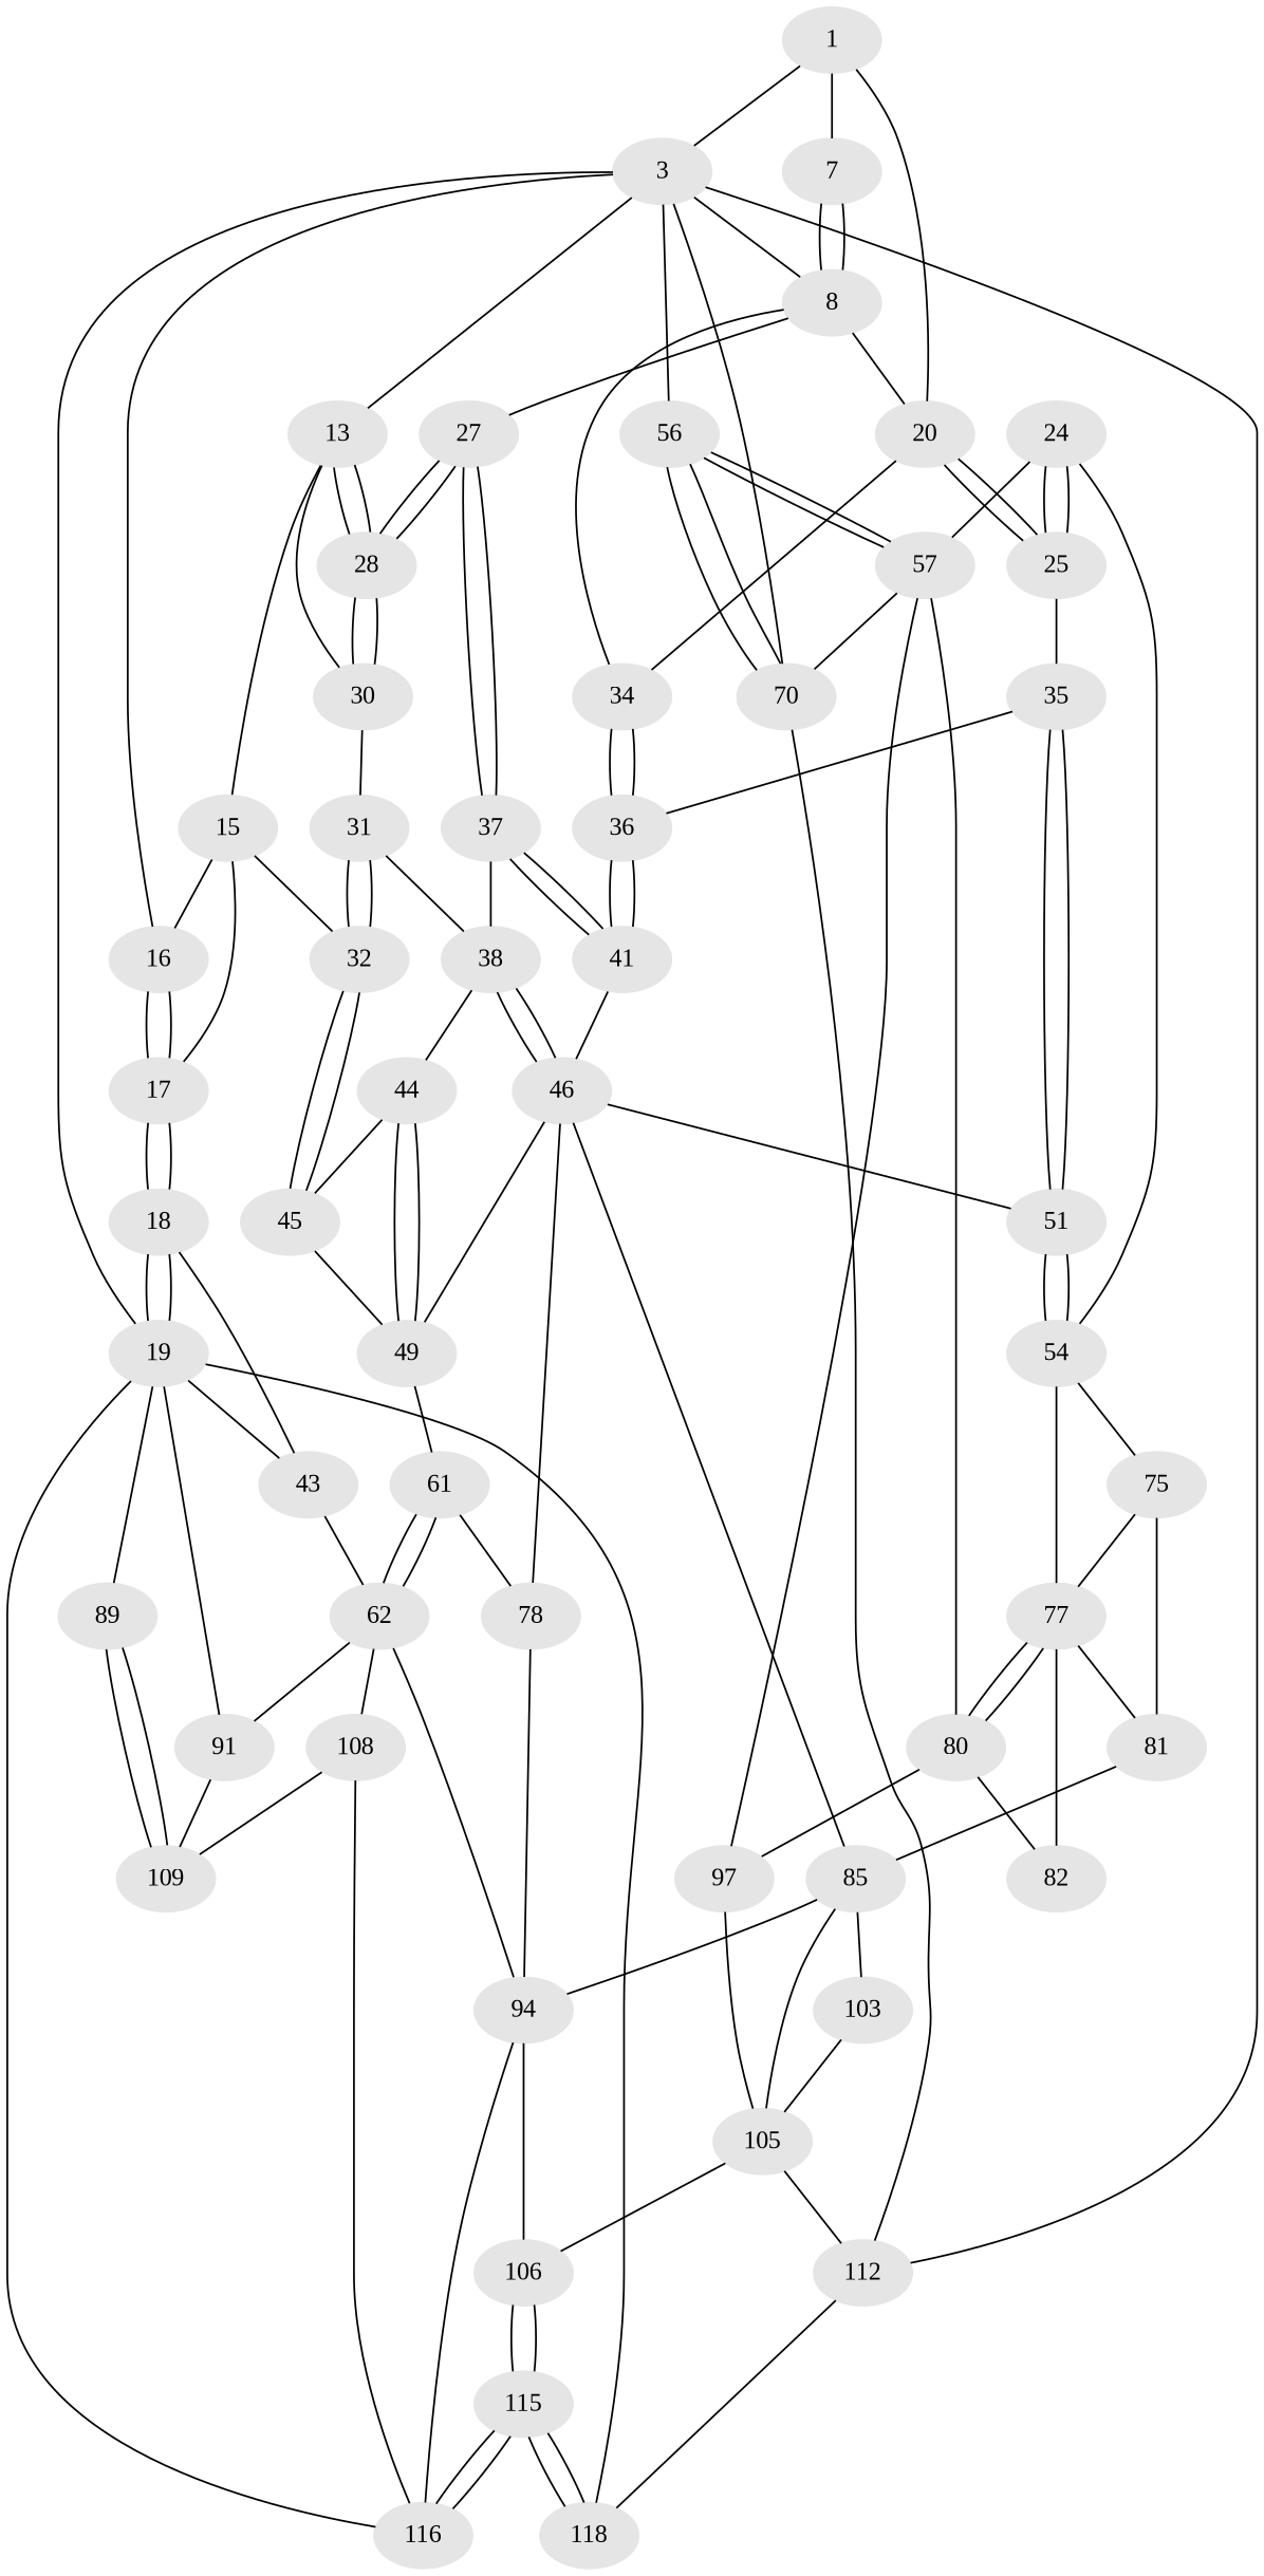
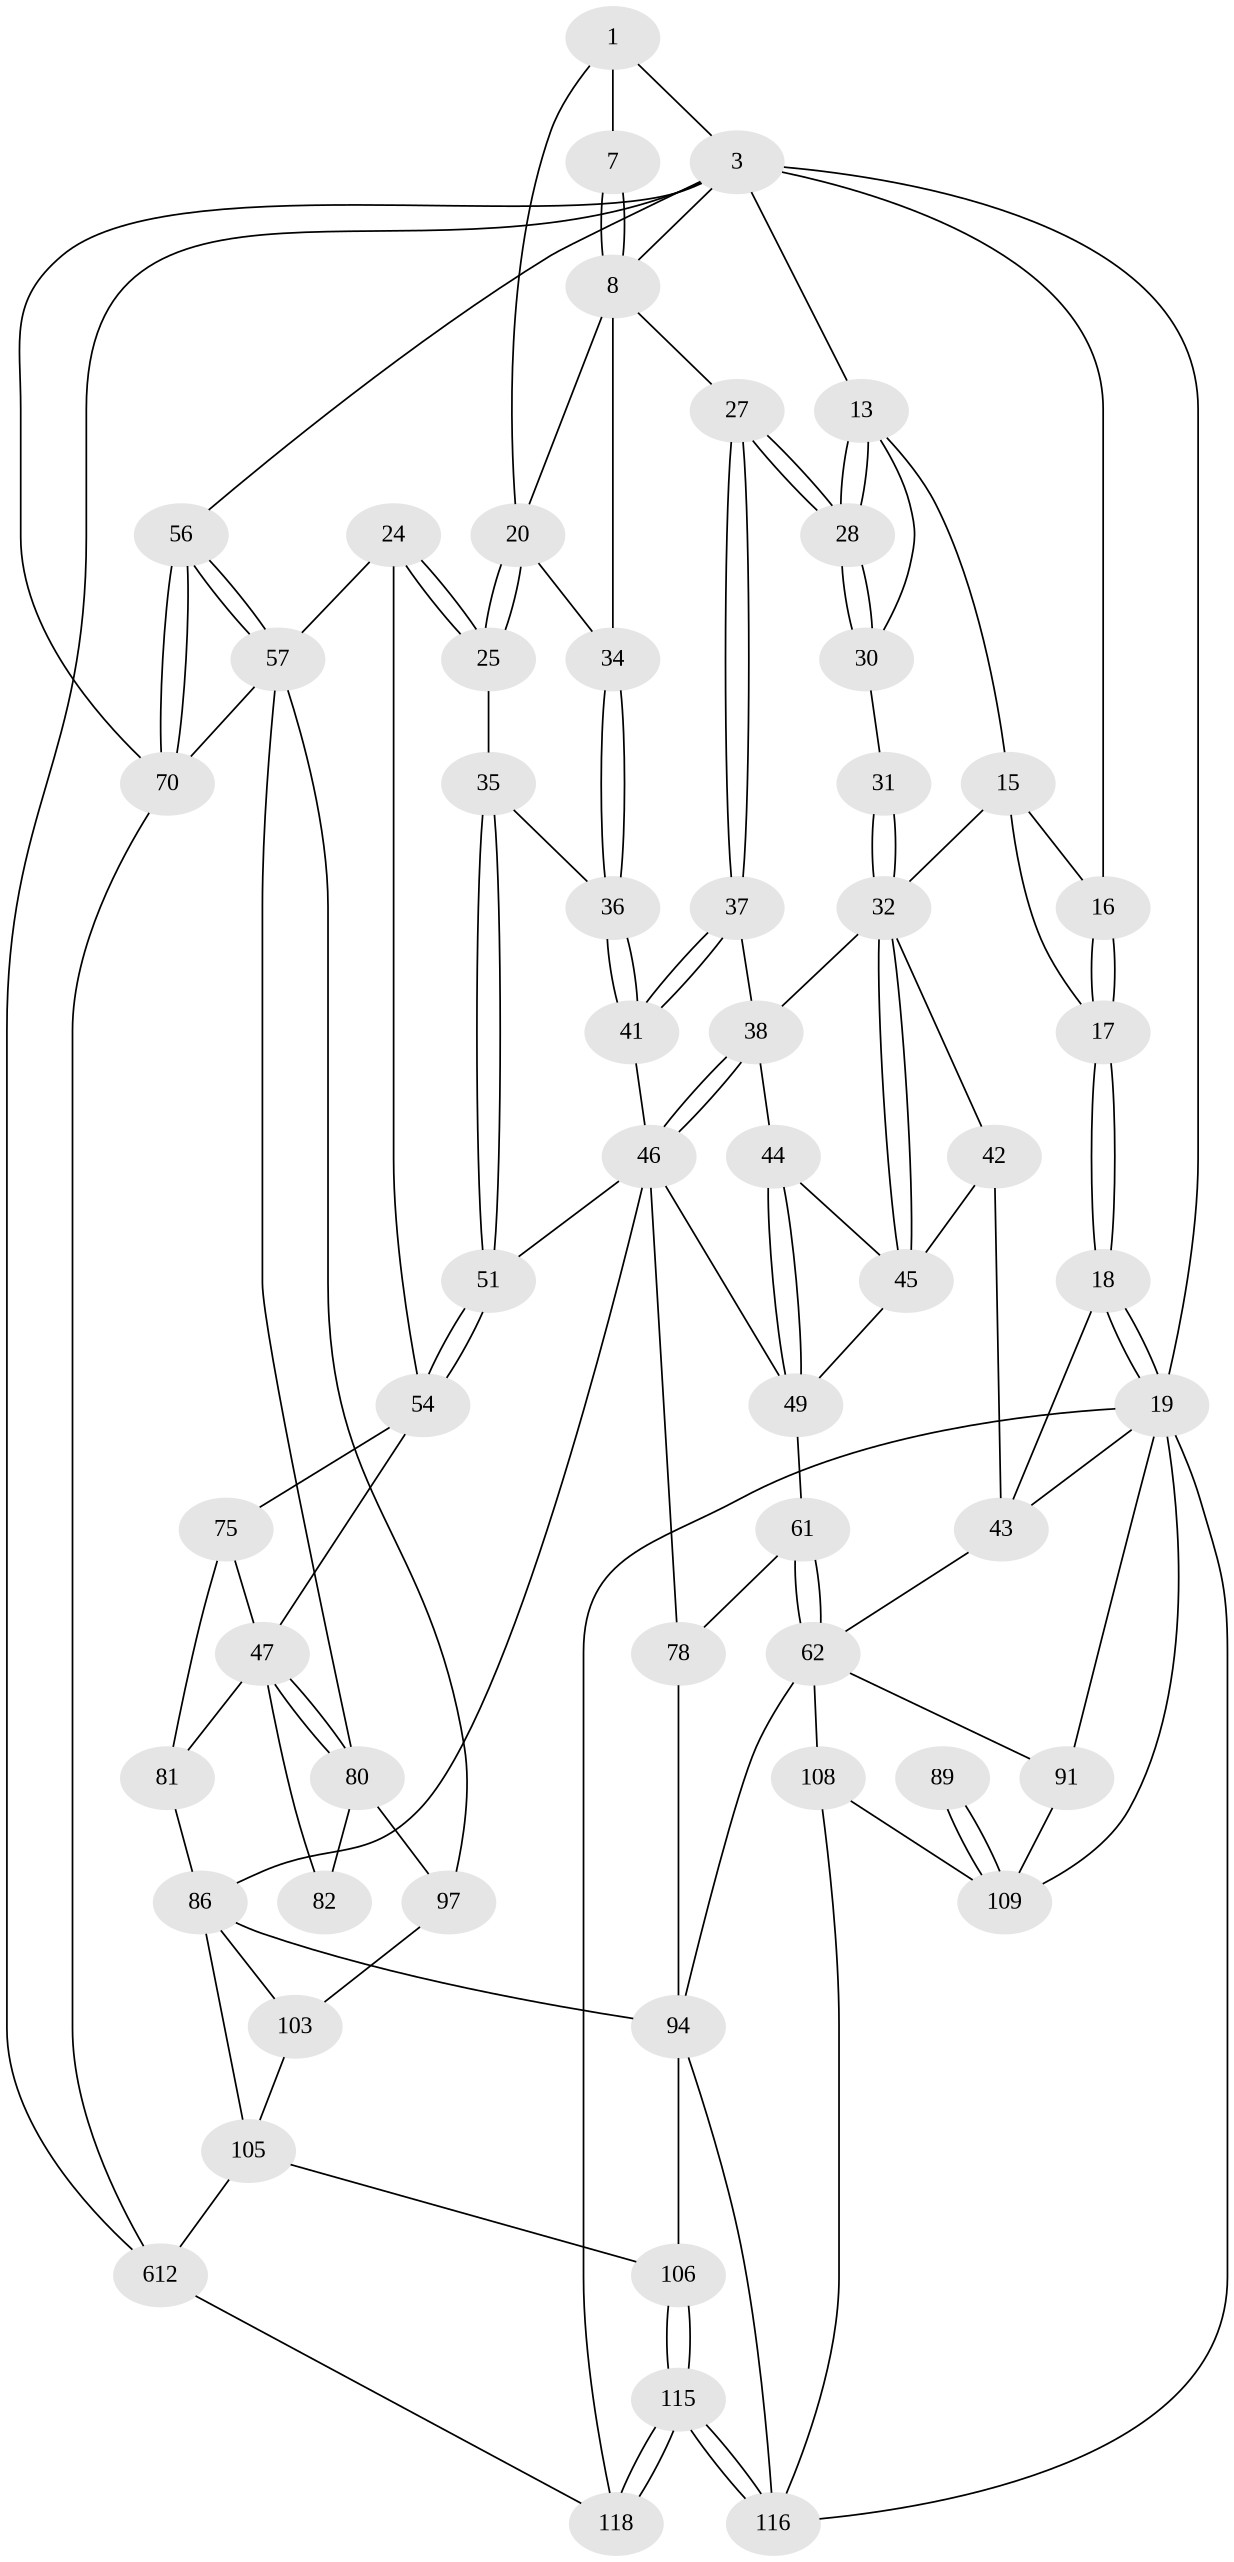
  graph {
    fontname="Liberation Serif"
    node [color=gray90 fontname="Liberation Serif" style=filled]
    edge [fontname="Liberation Serif"]
    1 [super="+2+6"]
    3 [super="+4+40+69"]
    7
    20 [super="+21"]
    8 [super="+22"]
    13 [super="+14"]
    16
    19 [super="+90+60"]
    56
    70 [super="+101"]
-   112 [super="+113"]
+   112 [super="+113" label=612]
    34
    25
    27
    15 [super="+29"]
    28
    30
    17
    43 [super="+59"]
    89
    91 [super="+107"]
    116 [super="+117"]
    118
    57 [super="+81"]
    37
    36
    32 [super="+33"]
    31
    18
+   42
    45 [super="+55"]
    62 [super="+63+100"]
    109
    35
    24 [super="+53"]
    54 [super="+67"]
    75 [super="+76"]
-   77 [super="+78"]
+   77 [super="+78" label=47]
    80 [super="+86"]
    97
    51
    38 [super="+39"]
    41
    44
    46 [super="+47+50"]
    49 [super="+58"]
    n47 [label=78 super="+72"]
-   85 [super="+93"]
+   85 [super="+93" label=86]
    94 [super="+98"]
    108
    61
    103
    105 [super="+114"]
    n54 [label=81]
    82
    106
    115
    1 -- 3
    1 -- 7 [weight=2]
    1 -- 20
    3 -- 8
    3 -- 13
    3 -- 16
    3 -- 19 [weight=2]
    3 -- 56
    3 -- 70
    3 -- 112
    7 -- 8
    7 -- 8
    20 -- 34
    20 -- 25
    20 -- 25
    8 -- 20
    8 -- 34
    8 -- 27
    13 -- 15
    13 -- 28
    13 -- 28
    13 -- 30
    16 -- 17
    16 -- 17
    19 -- 43
-   19 -- 89 [weight=2]
+   19 -- 109 [weight=2]
    19 -- 91 [weight=2]
    19 -- 116
    19 -- 118
    56 -- 70
    56 -- 70
    56 -- 57
    56 -- 57
    70 -- 112
    112 -- 118
    34 -- 36
    34 -- 36
    25 -- 35
    27 -- 28
    27 -- 28
    27 -- 37
    27 -- 37
    15 -- 16
    15 -- 17
    15 -- 32
    28 -- 30
    28 -- 30
    30 -- 31
    17 -- 18
    17 -- 18
    43 -- 62
    89 -- 109
    89 -- 109
    91 -- 109
    57 -- 70 [weight=3]
    57 -- 80
    57 -- 97
    37 -- 38
    37 -- 41
    37 -- 41
    36 -- 41
    36 -- 41
+   32 -- 42
    32 -- 45
    32 -- 45
    31 -- 32
    31 -- 32
-   31 -- 38
+   32 -- 38
    18 -- 19
    18 -- 19
    18 -- 43
+   42 -- 43
+   42 -- 45
    45 -- 49
    62 -- 91
    62 -- 94
    62 -- 108
    35 -- 36
    35 -- 51
    35 -- 51
    24 -- 25
    24 -- 25
    24 -- 57
    24 -- 54
    54 -- 75
    54 -- 77
    75 -- 77
    75 -- n54
    77 -- 80
    77 -- 80
    77 -- n54
    77 -- 82 [weight=2]
    80 -- 97
    80 -- 82
-   97 -- 105
+   97 -- 103
    51 -- 54
    51 -- 54
    38 -- 44
    38 -- 46
    38 -- 46
    41 -- 46
    44 -- 45
    44 -- 49
    44 -- 49
    46 -- 51
    46 -- 49
    46 -- n47 [weight=3]
    46 -- 85
    49 -- 61
    n47 -- 94
    85 -- 94
    85 -- 103
    85 -- 105
    94 -- 116
    94 -- 106
    108 -- 116
    108 -- 109
    61 -- 62
    61 -- 62
    61 -- n47
    103 -- 105
    105 -- 112
    105 -- 106
    n54 -- 85
    106 -- 115
    106 -- 115
    115 -- 116
    115 -- 116
    115 -- 118
    115 -- 118
  }
